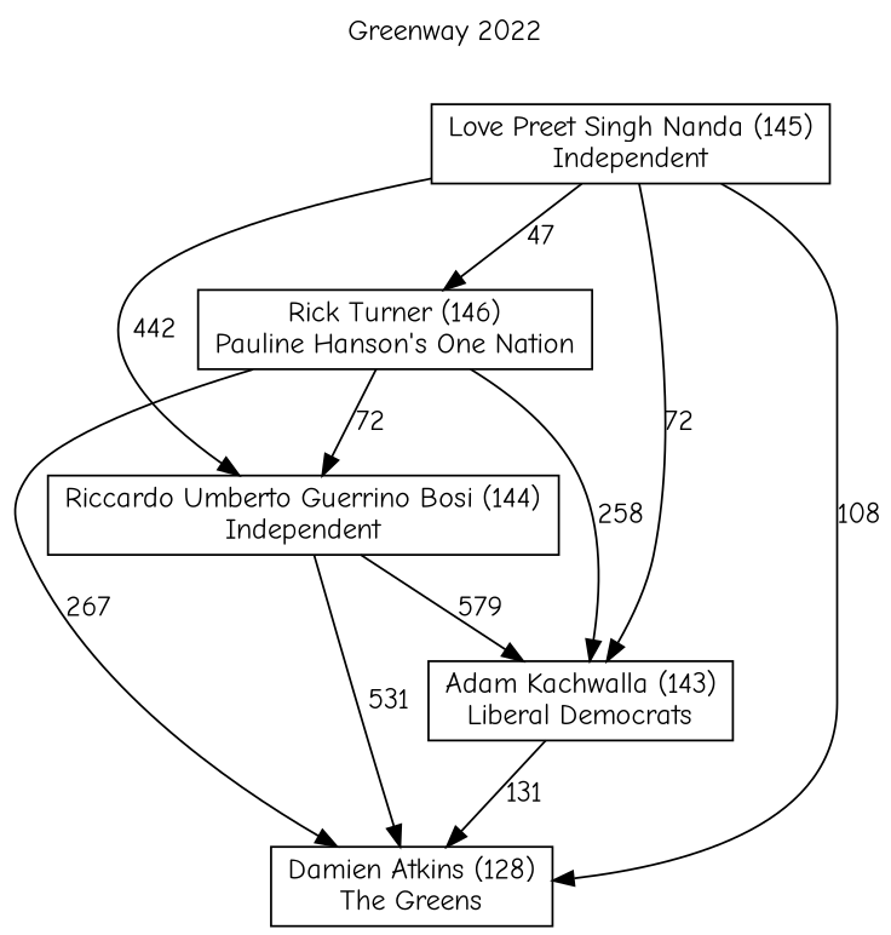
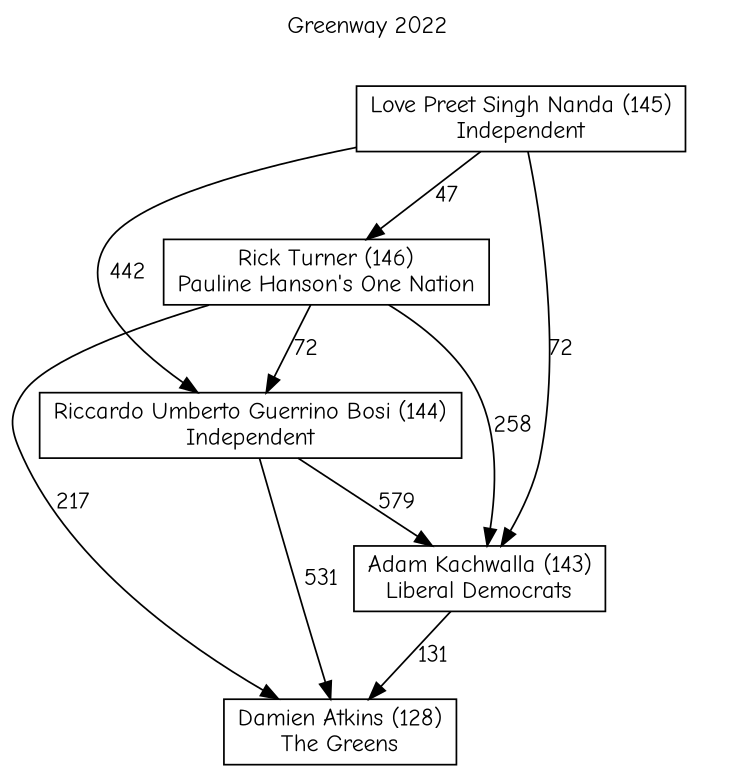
  digraph {
    fontname="Comic Neue"
    label="Greenway 2022"
    labelloc=t
    mclimit=10
    node [fontname="Comic Neue" shape=box]
    edge [fontname="Comic Neue"]
    n1 [label="Damien Atkins (128)\nThe Greens"]
    n2 [label="Adam Kachwalla (143)\nLiberal Democrats"]
    n3 [label="Riccardo Umberto Guerrino Bosi (144)\nIndependent"]
    n4 [label="Love Preet Singh Nanda (145)\nIndependent"]
    n5 [label="Rick Turner (146)\nPauline Hanson's One Nation"]
    n2 -> n1 [label=131]
    n3 -> n1 [label=531]
    n3 -> n2 [label=579]
-   n4 -> n1 [label=108]
    n4 -> n2 [label=72]
    n4 -> n3 [label=442]
    n4 -> n5 [label=47]
-   n5 -> n1 [label=267]
+   n5 -> n1 [label=217]
    n5 -> n2 [label=258]
    n5 -> n3 [label=72]
  }
